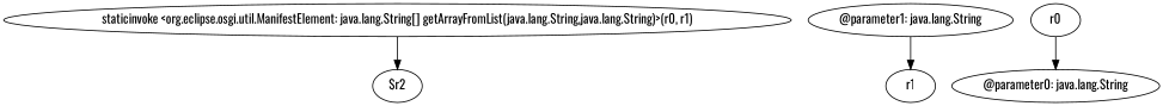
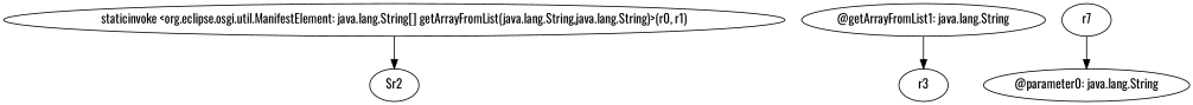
  digraph {
    fontname=Oswald
    node [fontname=Oswald]
    edge [fontname=Oswald]
    n1 [label="staticinvoke <org.eclipse.osgi.util.ManifestElement: java.lang.String[] getArrayFromList(java.lang.String,java.lang.String)>(r0, r1)"]
    n2 [label="$r2"]
-   n3 [label="@parameter1: java.lang.String"]
-   n4 [label=r1]
+   n3 [label="@getArrayFromList1: java.lang.String"]
+   n4 [label=r3]
    n5 [label="@parameter0: java.lang.String"]
-   n6 [label=r0]
+   n6 [label=r7]
    n1 -> n2
    n3 -> n4
    n6 -> n5
  }
